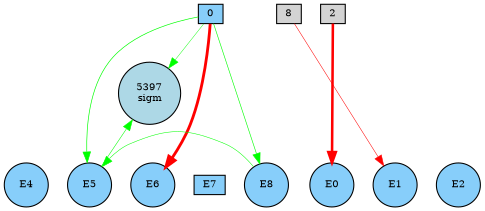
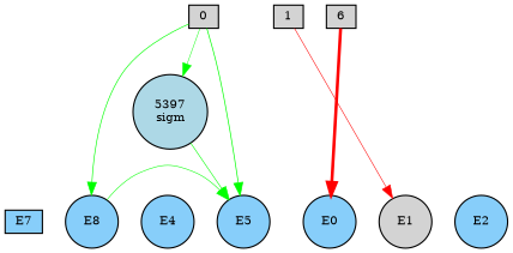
  digraph {
    node [fillcolor=lightskyblue fontsize=9 shape=circle style=filled]
    edge [style=invis]
-   0 [height=0.2 shape=box width=0.2]
-   1 [fillcolor=lightgray height=0.2 shape=box width=0.2 label=8]
-   2 [fillcolor=lightgray height=0.2 shape=box width=0.2]
+   0 [fillcolor=lightgray height=0.2 shape=box width=0.2]
+   1 [fillcolor=lightgray height=0.2 shape=box width=0.2]
+   2 [fillcolor=lightgray height=0.2 shape=box width=0.2 label=6]
    E0 [height=0.2 width=0.2]
-   E1 [height=0.2 width=0.2]
+   E1 [fillcolor=lightgray height=0.2 width=0.2]
    E2 [height=0.2 width=0.2]
    E4 [height=0.2 width=0.2]
    E5 [height=0.2 width=0.2]
-   E6 [height=0.2 width=0.2]
    E7 [height=0.2 shape=box width=0.2]
    E8 [height=0.2 width=0.2]
    n12 [fillcolor=lightblue height=0.2 label="5397\nsigm" width=0.2]
    subgraph sub_1 {
      rank=source
      0
      1
      2
    }
    subgraph sub_2 {
      rank=sink
      E0
      E1
      E2
      E4
      E5
-     E6
      E7
      E8
    }
    0 -> 1
    0 -> E5 [color=green penwidth=0.6233661623028197 style=solid]
-   0 -> E6 [color=red penwidth=2.6434205404759212 style=solid]
    0 -> E8 [color=green penwidth=0.5693233524275104 style=solid]
    0 -> n12 [color=green penwidth=0.4026820687784657 style=solid]
    1 -> 2
    1 -> E1 [color=red penwidth=0.48143750750117587 style=solid]
    2 -> E0 [color=red penwidth=2.378706176878179 style=solid]
    E0 -> E1
    E1 -> E2
    E4 -> E5
-   E5 -> E6
-   E6 -> E7
    E7 -> E8
    E8 -> E5 [color=green penwidth=0.47554436404305356 style=solid]
-   E5 -> n12 [color=green penwidth=0.5012649036835155 style=solid]
+   n12 -> E5 [color=green penwidth=0.5012649036835155 style=solid]
  }
